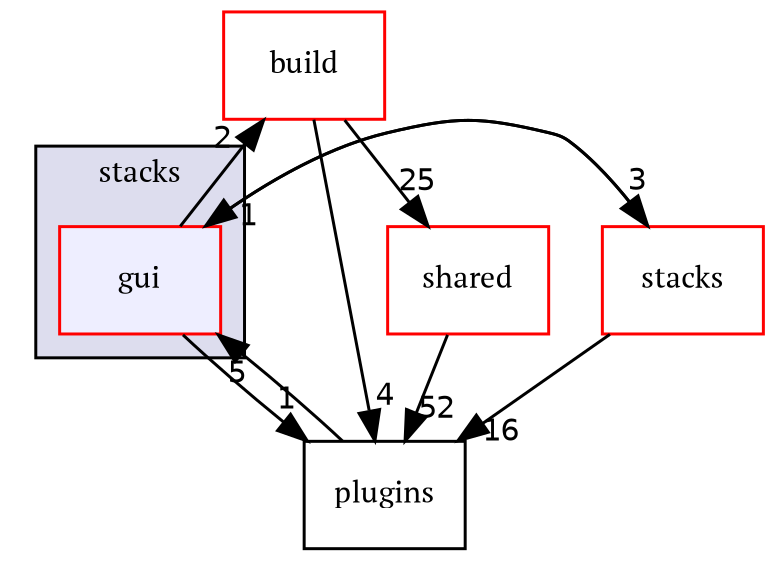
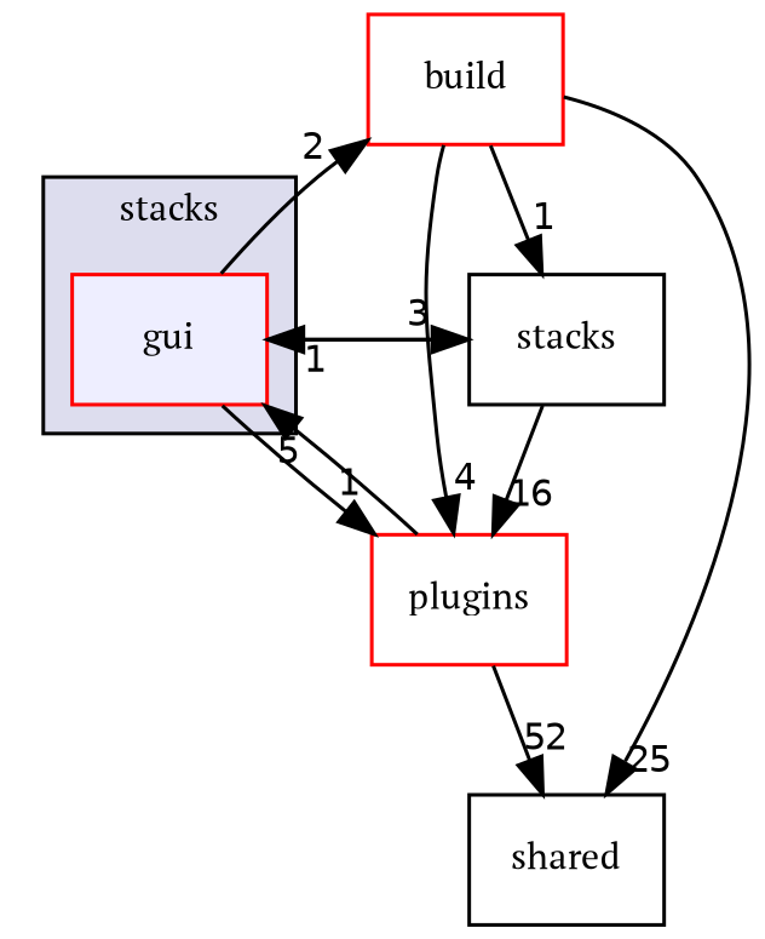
  digraph {
    compound=true
    fontname="PT Serif"
    node [color=red fontname="PT Serif" fontsize=10 shape=box style=filled]
    edge [fontname="PT Serif" headlabel=1 labeldistance=1.5 labelfontname=Helvetica labelfontsize=10]
    n1 [fillcolor="#eeeeff" label=gui pencolor=black]
    n2 [fillcolor=white label=build]
-   n3 [label=plugins color="" style=""]
-   n4 [label=stacks style=""]
-   n5 [fillcolor=white label=shared]
+   n3 [label=plugins style=""]
+   n4 [label=stacks color="" style=""]
+   n5 [color=black fillcolor=white label=shared]
    subgraph cluster_1 {
      bgcolor="#ddddee"
      fontsize=10
      label=stacks
      pencolor=black
      n1
    }
    n1 -> n2 [headlabel=2]
    n1 -> n3
    n1 -> n4 [headlabel=3]
    n2 -> n3 [headlabel=4]
+   n2 -> n4
    n2 -> n5 [headlabel=25]
    n3 -> n1 [headlabel=5]
-   n5 -> n3 [headlabel=52]
+   n3 -> n5 [headlabel=52]
    n4 -> n1
    n4 -> n3 [headlabel=16]
  }
